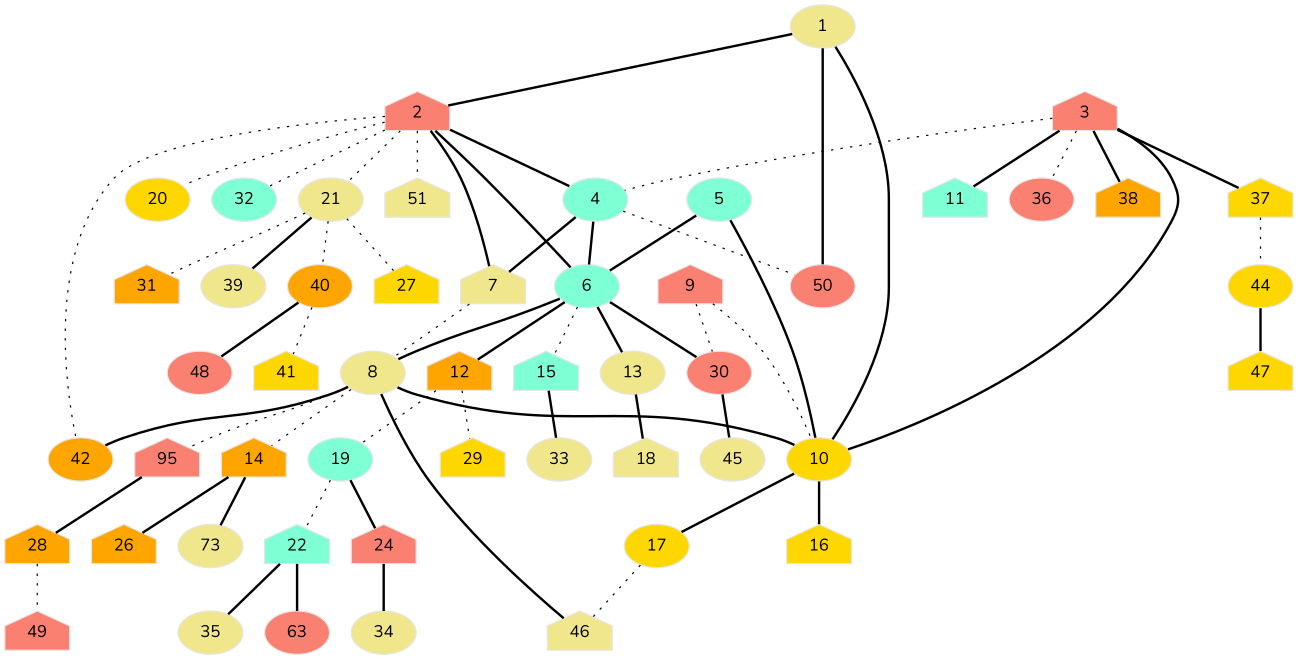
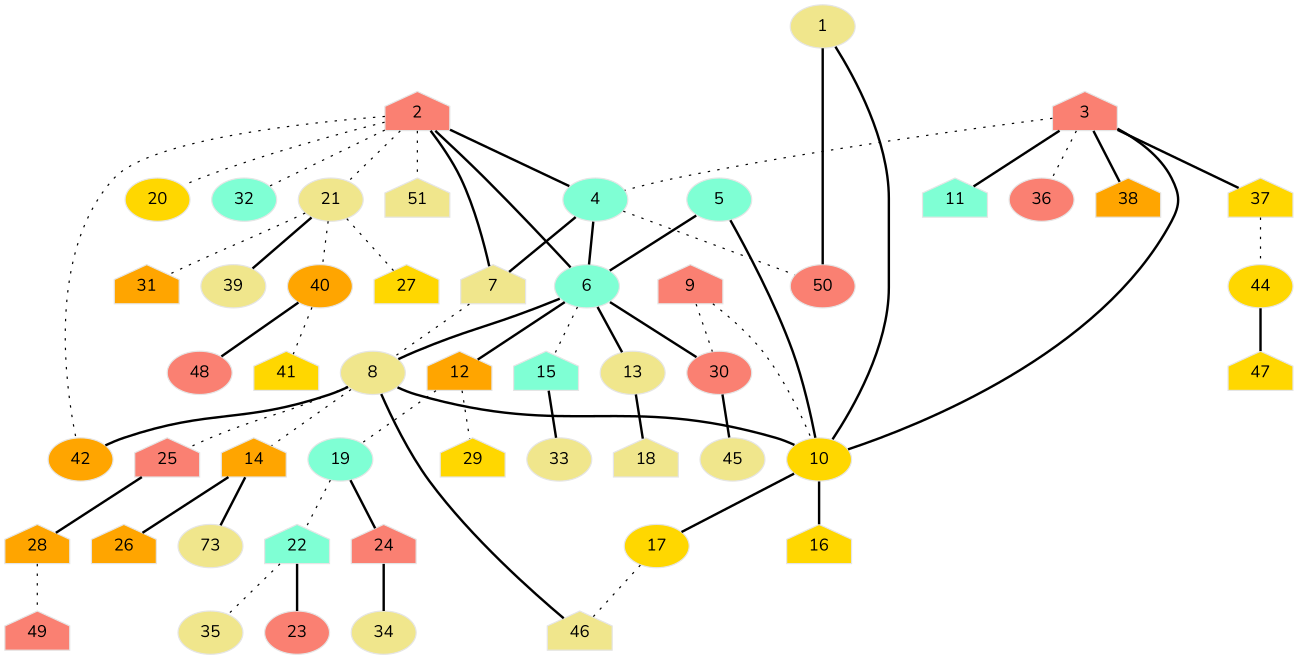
  graph {
    fontname=Nunito
    node [color=gray90 fillcolor=khaki fontname=Nunito shape=ellipse style=filled]
    edge [fontname=Nunito style=bold]
    2 [fillcolor=salmon shape=house]
    1
    10 [fillcolor=gold]
    50 [fillcolor=salmon]
    4 [fillcolor=aquamarine]
    6 [fillcolor=aquamarine]
    7 [shape=house]
    20 [fillcolor=gold]
    21
    32 [fillcolor=aquamarine]
    42 [fillcolor=orange]
    51 [shape=house]
    16 [fillcolor=gold shape=house]
    17 [fillcolor=gold]
    8
    12 [fillcolor=orange shape=house]
    13
    15 [fillcolor=aquamarine shape=house]
    30 [fillcolor=salmon]
    27 [fillcolor=gold shape=house]
    31 [fillcolor=orange shape=house]
    39
    40 [fillcolor=orange]
    3 [fillcolor=salmon shape=house]
    11 [fillcolor=aquamarine shape=house]
    36 [fillcolor=salmon]
    37 [fillcolor=gold shape=house]
    38 [fillcolor=orange shape=house]
    44 [fillcolor=gold]
    5 [fillcolor=aquamarine]
    14 [fillcolor=orange shape=house]
-   25 [fillcolor=salmon shape=house label=95]
+   25 [fillcolor=salmon shape=house]
    46 [shape=house]
    19 [fillcolor=aquamarine]
    29 [fillcolor=gold shape=house]
    18 [shape=house]
    33
    45
    26 [fillcolor=orange shape=house]
    n40 [label=73]
    28 [fillcolor=orange shape=house]
    9 [fillcolor=salmon shape=house]
    22 [fillcolor=aquamarine shape=house]
    24 [fillcolor=salmon shape=house]
-   23 [fillcolor=salmon label=63]
+   23 [fillcolor=salmon]
    35
    34
    41 [fillcolor=gold shape=house]
    48 [fillcolor=salmon]
    49 [fillcolor=salmon shape=house]
    47 [fillcolor=gold shape=house]
    2 -- 4
    2 -- 6
    2 -- 7
    2 -- 20 [style=dotted]
    2 -- 21 [style=dotted]
    2 -- 32 [style=dotted]
    2 -- 42 [style=dotted]
    2 -- 51 [style=dotted]
-   1 -- 2
    1 -- 10
    1 -- 50
    10 -- 16
    10 -- 17
    4 -- 50 [style=dotted]
    4 -- 6
    4 -- 7
    6 -- 8
    6 -- 12
    6 -- 13
    6 -- 15 [style=dotted]
    6 -- 30
    7 -- 8 [style=dotted]
    21 -- 27 [style=dotted]
    21 -- 31 [style=dotted]
    21 -- 39
    21 -- 40 [style=dotted]
    17 -- 46 [style=dotted]
    8 -- 10
    8 -- 42
    8 -- 14 [style=dotted]
    8 -- 25 [style=dotted]
    8 -- 46
    12 -- 19 [style=dotted]
    12 -- 29 [style=dotted]
    13 -- 18
    15 -- 33
    30 -- 45
    40 -- 41 [style=dotted]
    40 -- 48
    3 -- 10
    3 -- 4 [style=dotted]
    3 -- 11
    3 -- 36 [style=dotted]
    3 -- 37
    3 -- 38
    37 -- 44 [style=dotted]
    44 -- 47
    5 -- 10
    5 -- 6
    14 -- 26
    14 -- n40
    25 -- 28
    19 -- 22 [style=dotted]
    19 -- 24
    28 -- 49 [style=dotted]
    9 -- 10 [style=dotted]
    9 -- 30 [style=dotted]
    22 -- 23
-   22 -- 35
+   22 -- 35 [style=dotted]
    24 -- 34
  }
